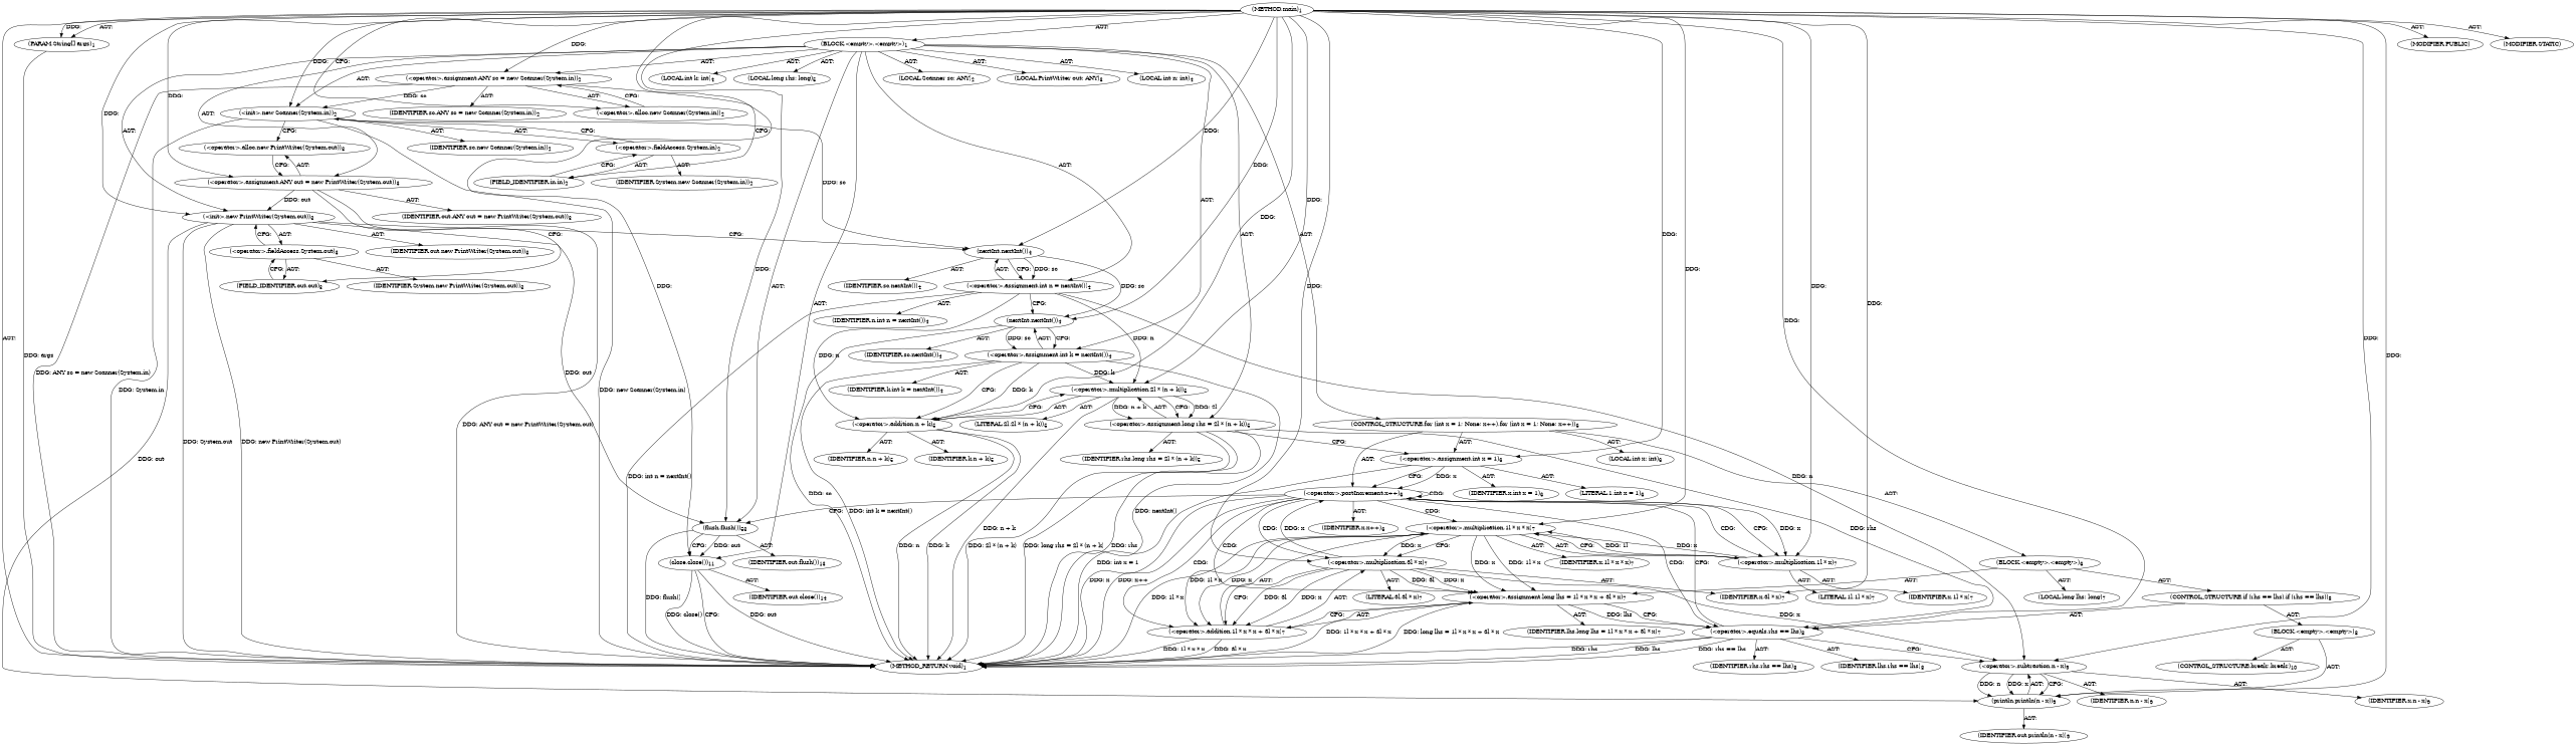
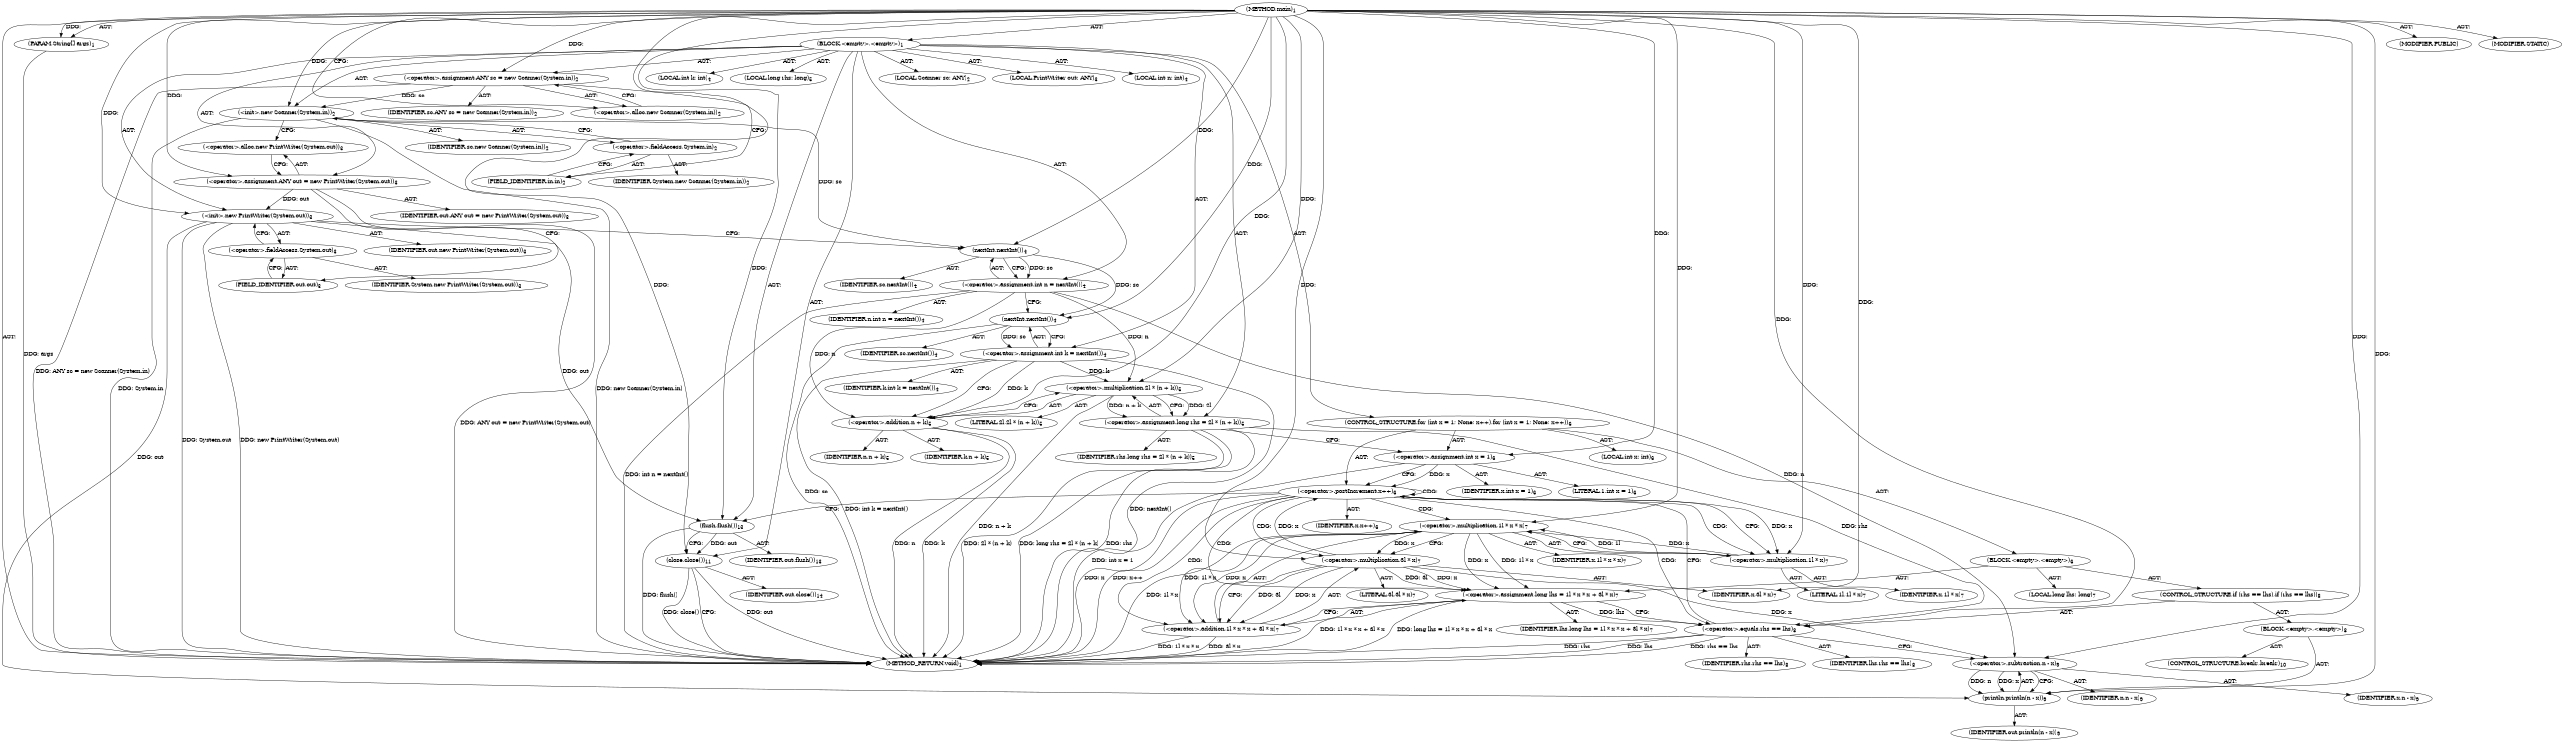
  digraph {
    n1 [label=<(METHOD,main)<SUB>1</SUB>>]
    n2 [label=<(PARAM,String[] args)<SUB>1</SUB>>]
    n3 [label=<(BLOCK,&lt;empty&gt;,&lt;empty&gt;)<SUB>1</SUB>>]
    n4 [label=<(&lt;operator&gt;.assignment,ANY sc = new Scanner(System.in))<SUB>2</SUB>>]
    n5 [label=<(&lt;operator&gt;.alloc,new Scanner(System.in))<SUB>2</SUB>>]
    n6 [label=<(&lt;init&gt;,new Scanner(System.in))<SUB>2</SUB>>]
    n7 [label=<(&lt;operator&gt;.assignment,ANY out = new PrintWriter(System.out))<SUB>3</SUB>>]
    n8 [label=<(&lt;init&gt;,new PrintWriter(System.out))<SUB>3</SUB>>]
    n9 [label=<(nextInt,nextInt())<SUB>4</SUB>>]
    n10 [label=<(nextInt,nextInt())<SUB>4</SUB>>]
    n11 [label=<(&lt;operator&gt;.multiplication,2l * (n + k))<SUB>5</SUB>>]
    n12 [label=<(&lt;operator&gt;.addition,n + k)<SUB>5</SUB>>]
    n13 [label=<(&lt;operator&gt;.assignment,int x = 1)<SUB>6</SUB>>]
    n14 [label=<(&lt;operator&gt;.multiplication,1l * x * x)<SUB>7</SUB>>]
    n15 [label=<(&lt;operator&gt;.multiplication,1l * x)<SUB>7</SUB>>]
    n16 [label=<(&lt;operator&gt;.multiplication,3l * x)<SUB>7</SUB>>]
    n17 [label=<(&lt;operator&gt;.equals,rhs == lhs)<SUB>8</SUB>>]
    n18 [label=<(println,println(n - x))<SUB>9</SUB>>]
    n19 [label=<(&lt;operator&gt;.subtraction,n - x)<SUB>9</SUB>>]
-   n20 [label=<(flush,flush())<SUB>53</SUB>>]
+   n20 [label=<(flush,flush())<SUB>13</SUB>>]
    n21 [label=<(close,close())<SUB>11</SUB>>]
    n22 [label=<(MODIFIER,PUBLIC)>]
    n23 [label=<(MODIFIER,STATIC)>]
    n24 [label=<(METHOD_RETURN,void)<SUB>1</SUB>>]
    n25 [label=<(IDENTIFIER,x,3l * x)<SUB>7</SUB>>]
    n26 [label=<(LOCAL,Scanner sc: ANY)<SUB>2</SUB>>]
    n27 [label=<(LOCAL,PrintWriter out: ANY)<SUB>3</SUB>>]
    n28 [label=<(LOCAL,int n: int)<SUB>4</SUB>>]
    n29 [label=<(LOCAL,int k: int)<SUB>4</SUB>>]
    n30 [label=<(&lt;operator&gt;.assignment,int n = nextInt())<SUB>4</SUB>>]
    n31 [label=<(&lt;operator&gt;.assignment,int k = nextInt())<SUB>4</SUB>>]
    n32 [label=<(LOCAL,long rhs: long)<SUB>5</SUB>>]
    n33 [label=<(&lt;operator&gt;.assignment,long rhs = 2l * (n + k))<SUB>5</SUB>>]
    n34 [label=<(CONTROL_STRUCTURE,for (int x = 1; None; x++),for (int x = 1; None; x++))<SUB>6</SUB>>]
    n35 [label=<(IDENTIFIER,sc,ANY sc = new Scanner(System.in))<SUB>2</SUB>>]
    n36 [label=<(FIELD_IDENTIFIER,in,in)<SUB>2</SUB>>]
    n37 [label=<(IDENTIFIER,sc,new Scanner(System.in))<SUB>2</SUB>>]
    n38 [label=<(&lt;operator&gt;.fieldAccess,System.in)<SUB>2</SUB>>]
    n39 [label=<(&lt;operator&gt;.alloc,new PrintWriter(System.out))<SUB>3</SUB>>]
    n40 [label=<(IDENTIFIER,out,ANY out = new PrintWriter(System.out))<SUB>3</SUB>>]
    n41 [label=<(FIELD_IDENTIFIER,out,out)<SUB>3</SUB>>]
    n42 [label=<(IDENTIFIER,out,new PrintWriter(System.out))<SUB>3</SUB>>]
    n43 [label=<(&lt;operator&gt;.fieldAccess,System.out)<SUB>3</SUB>>]
    n44 [label=<(IDENTIFIER,sc,nextInt())<SUB>4</SUB>>]
    n45 [label=<(IDENTIFIER,sc,nextInt())<SUB>4</SUB>>]
    n46 [label=<(LITERAL,2l,2l * (n + k))<SUB>5</SUB>>]
    n47 [label=<(IDENTIFIER,n,n + k)<SUB>5</SUB>>]
    n48 [label=<(IDENTIFIER,k,n + k)<SUB>5</SUB>>]
    n49 [label=<(&lt;operator&gt;.postIncrement,x++)<SUB>6</SUB>>]
    n50 [label=<(IDENTIFIER,x,int x = 1)<SUB>6</SUB>>]
    n51 [label=<(LITERAL,1,int x = 1)<SUB>6</SUB>>]
    n52 [label=<(IDENTIFIER,x,x++)<SUB>6</SUB>>]
    n53 [label=<(&lt;operator&gt;.assignment,long lhs = 1l * x * x + 3l * x)<SUB>7</SUB>>]
    n54 [label=<(&lt;operator&gt;.addition,1l * x * x + 3l * x)<SUB>7</SUB>>]
    n55 [label=<(IDENTIFIER,x,1l * x * x)<SUB>7</SUB>>]
    n56 [label=<(LITERAL,1l,1l * x)<SUB>7</SUB>>]
    n57 [label=<(IDENTIFIER,x,1l * x)<SUB>7</SUB>>]
    n58 [label=<(LITERAL,3l,3l * x)<SUB>7</SUB>>]
    n59 [label=<(IDENTIFIER,rhs,rhs == lhs)<SUB>8</SUB>>]
    n60 [label=<(IDENTIFIER,lhs,rhs == lhs)<SUB>8</SUB>>]
    n61 [label=<(IDENTIFIER,out,println(n - x))<SUB>9</SUB>>]
    n62 [label=<(IDENTIFIER,n,n - x)<SUB>9</SUB>>]
    n63 [label=<(IDENTIFIER,x,n - x)<SUB>9</SUB>>]
    n64 [label=<(IDENTIFIER,out,flush())<SUB>13</SUB>>]
    n65 [label=<(IDENTIFIER,out,close())<SUB>14</SUB>>]
    n66 [label=<(IDENTIFIER,n,int n = nextInt())<SUB>4</SUB>>]
    n67 [label=<(IDENTIFIER,k,int k = nextInt())<SUB>4</SUB>>]
    n68 [label=<(IDENTIFIER,rhs,long rhs = 2l * (n + k))<SUB>5</SUB>>]
    n69 [label=<(LOCAL,int x: int)<SUB>6</SUB>>]
    n70 [label=<(BLOCK,&lt;empty&gt;,&lt;empty&gt;)<SUB>6</SUB>>]
    n71 [label=<(IDENTIFIER,System,new Scanner(System.in))<SUB>2</SUB>>]
    n72 [label=<(IDENTIFIER,System,new PrintWriter(System.out))<SUB>3</SUB>>]
    n73 [label=<(LOCAL,long lhs: long)<SUB>7</SUB>>]
    n74 [label=<(CONTROL_STRUCTURE,if (rhs == lhs),if (rhs == lhs))<SUB>8</SUB>>]
    n75 [label=<(IDENTIFIER,lhs,long lhs = 1l * x * x + 3l * x)<SUB>7</SUB>>]
    n76 [label=<(BLOCK,&lt;empty&gt;,&lt;empty&gt;)<SUB>8</SUB>>]
    n77 [label=<(CONTROL_STRUCTURE,break;,break;)<SUB>10</SUB>>]
    n1 -> n2 [label="AST: "]
    n1 -> n2 [label="DDG: "]
    n1 -> n3 [label="AST: "]
    n1 -> n4 [label="DDG: "]
    n1 -> n5 [label="CFG: "]
    n1 -> n6 [label="DDG: "]
    n1 -> n7 [label="DDG: "]
    n1 -> n8 [label="DDG: "]
    n1 -> n9 [label="DDG: "]
    n1 -> n10 [label="DDG: "]
    n1 -> n11 [label="DDG: "]
    n1 -> n12 [label="DDG: "]
    n1 -> n13 [label="DDG: "]
    n1 -> n14 [label="DDG: "]
    n1 -> n15 [label="DDG: "]
    n1 -> n16 [label="DDG: "]
    n1 -> n17 [label="DDG: "]
    n1 -> n18 [label="DDG: "]
    n1 -> n19 [label="DDG: "]
    n1 -> n20 [label="DDG: "]
    n1 -> n21 [label="DDG: "]
    n1 -> n22 [label="AST: "]
    n1 -> n23 [label="AST: "]
    n1 -> n24 [label="AST: "]
    n1 -> n25 [label="DDG: "]
    n2 -> n24 [label="DDG: args"]
    n3 -> n4 [label="AST: "]
    n3 -> n6 [label="AST: "]
    n3 -> n7 [label="AST: "]
    n3 -> n8 [label="AST: "]
    n3 -> n20 [label="AST: "]
    n3 -> n21 [label="AST: "]
    n3 -> n26 [label="AST: "]
    n3 -> n27 [label="AST: "]
    n3 -> n28 [label="AST: "]
    n3 -> n29 [label="AST: "]
    n3 -> n30 [label="AST: "]
    n3 -> n31 [label="AST: "]
    n3 -> n32 [label="AST: "]
    n3 -> n33 [label="AST: "]
    n3 -> n34 [label="AST: "]
    n4 -> n5 [label="AST: "]
    n4 -> n6 [label="DDG: sc"]
    n4 -> n24 [label="DDG: ANY sc = new Scanner(System.in)"]
    n4 -> n35 [label="AST: "]
    n4 -> n36 [label="CFG: "]
    n5 -> n4 [label="CFG: "]
    n6 -> n9 [label="DDG: sc"]
    n6 -> n24 [label="DDG: System.in"]
    n6 -> n24 [label="DDG: new Scanner(System.in)"]
    n6 -> n37 [label="AST: "]
    n6 -> n38 [label="AST: "]
    n6 -> n39 [label="CFG: "]
    n7 -> n8 [label="DDG: out"]
    n7 -> n24 [label="DDG: ANY out = new PrintWriter(System.out)"]
    n7 -> n39 [label="AST: "]
    n7 -> n40 [label="AST: "]
    n7 -> n41 [label="CFG: "]
    n8 -> n9 [label="CFG: "]
    n8 -> n18 [label="DDG: out"]
    n8 -> n20 [label="DDG: out"]
    n8 -> n24 [label="DDG: System.out"]
    n8 -> n24 [label="DDG: new PrintWriter(System.out)"]
    n8 -> n42 [label="AST: "]
    n8 -> n43 [label="AST: "]
    n9 -> n10 [label="DDG: sc"]
    n9 -> n30 [label="CFG: "]
    n9 -> n30 [label="DDG: sc"]
    n9 -> n44 [label="AST: "]
    n10 -> n24 [label="DDG: sc"]
    n10 -> n31 [label="CFG: "]
    n10 -> n31 [label="DDG: sc"]
    n10 -> n45 [label="AST: "]
    n11 -> n12 [label="AST: "]
    n11 -> n24 [label="DDG: n + k"]
    n11 -> n33 [label="CFG: "]
    n11 -> n33 [label="DDG: 2l"]
    n11 -> n33 [label="DDG: n + k"]
    n11 -> n46 [label="AST: "]
    n12 -> n11 [label="CFG: "]
    n12 -> n24 [label="DDG: n"]
    n12 -> n24 [label="DDG: k"]
    n12 -> n47 [label="AST: "]
    n12 -> n48 [label="AST: "]
    n13 -> n24 [label="DDG: int x = 1"]
    n13 -> n49 [label="CFG: "]
    n13 -> n49 [label="DDG: x"]
    n13 -> n50 [label="AST: "]
    n13 -> n51 [label="AST: "]
    n14 -> n15 [label="AST: "]
    n14 -> n16 [label="CFG: "]
    n14 -> n16 [label="DDG: x"]
    n14 -> n24 [label="DDG: 1l * x"]
    n14 -> n53 [label="DDG: 1l * x"]
    n14 -> n53 [label="DDG: x"]
    n14 -> n54 [label="DDG: 1l * x"]
    n14 -> n54 [label="DDG: x"]
    n14 -> n55 [label="AST: "]
    n15 -> n14 [label="CFG: "]
    n15 -> n14 [label="DDG: 1l"]
    n15 -> n14 [label="DDG: x"]
    n15 -> n56 [label="AST: "]
    n15 -> n57 [label="AST: "]
    n16 -> n19 [label="DDG: x"]
    n16 -> n25 [label="AST: "]
    n16 -> n49 [label="DDG: x"]
    n16 -> n53 [label="DDG: 3l"]
    n16 -> n53 [label="DDG: x"]
    n16 -> n54 [label="CFG: "]
    n16 -> n54 [label="DDG: 3l"]
    n16 -> n54 [label="DDG: x"]
    n16 -> n58 [label="AST: "]
    n17 -> n19 [label="CFG: "]
    n17 -> n24 [label="DDG: rhs"]
    n17 -> n24 [label="DDG: lhs"]
    n17 -> n24 [label="DDG: rhs == lhs"]
    n17 -> n49 [label="CFG: "]
    n17 -> n59 [label="AST: "]
    n17 -> n60 [label="AST: "]
    n18 -> n19 [label="AST: "]
    n18 -> n61 [label="AST: "]
    n19 -> n18 [label="CFG: "]
    n19 -> n18 [label="DDG: n"]
    n19 -> n18 [label="DDG: x"]
    n19 -> n62 [label="AST: "]
    n19 -> n63 [label="AST: "]
    n20 -> n21 [label="CFG: "]
    n20 -> n21 [label="DDG: out"]
    n20 -> n24 [label="DDG: flush()"]
    n20 -> n64 [label="AST: "]
    n21 -> n24 [label="CFG: "]
    n21 -> n24 [label="DDG: out"]
    n21 -> n24 [label="DDG: close()"]
    n21 -> n65 [label="AST: "]
    n30 -> n9 [label="AST: "]
    n30 -> n10 [label="CFG: "]
    n30 -> n11 [label="DDG: n"]
    n30 -> n12 [label="DDG: n"]
    n30 -> n19 [label="DDG: n"]
    n30 -> n24 [label="DDG: int n = nextInt()"]
    n30 -> n66 [label="AST: "]
    n31 -> n10 [label="AST: "]
    n31 -> n11 [label="DDG: k"]
    n31 -> n12 [label="CFG: "]
    n31 -> n12 [label="DDG: k"]
    n31 -> n24 [label="DDG: nextInt()"]
    n31 -> n24 [label="DDG: int k = nextInt()"]
    n31 -> n67 [label="AST: "]
    n33 -> n11 [label="AST: "]
    n33 -> n13 [label="CFG: "]
    n33 -> n17 [label="DDG: rhs"]
    n33 -> n24 [label="DDG: rhs"]
    n33 -> n24 [label="DDG: 2l * (n + k)"]
    n33 -> n24 [label="DDG: long rhs = 2l * (n + k)"]
    n33 -> n68 [label="AST: "]
    n34 -> n13 [label="AST: "]
    n34 -> n49 [label="AST: "]
    n34 -> n69 [label="AST: "]
    n34 -> n70 [label="AST: "]
    n36 -> n38 [label="CFG: "]
    n38 -> n6 [label="CFG: "]
    n38 -> n36 [label="AST: "]
    n38 -> n71 [label="AST: "]
    n39 -> n7 [label="CFG: "]
    n41 -> n43 [label="CFG: "]
    n43 -> n8 [label="CFG: "]
    n43 -> n41 [label="AST: "]
    n43 -> n72 [label="AST: "]
    n49 -> n14 [label="CDG: "]
    n49 -> n15 [label="CFG: "]
    n49 -> n15 [label="DDG: x"]
    n49 -> n15 [label="CDG: "]
    n49 -> n16 [label="CDG: "]
    n49 -> n17 [label="CDG: "]
    n49 -> n20 [label="CFG: "]
    n49 -> n24 [label="DDG: x"]
    n49 -> n24 [label="DDG: x++"]
    n49 -> n49 [label="CDG: "]
    n49 -> n52 [label="AST: "]
    n49 -> n53 [label="CDG: "]
    n49 -> n54 [label="CDG: "]
    n53 -> n17 [label="CFG: "]
    n53 -> n17 [label="DDG: lhs"]
    n53 -> n24 [label="DDG: 1l * x * x + 3l * x"]
    n53 -> n24 [label="DDG: long lhs = 1l * x * x + 3l * x"]
    n53 -> n54 [label="AST: "]
    n53 -> n75 [label="AST: "]
    n54 -> n14 [label="AST: "]
    n54 -> n16 [label="AST: "]
    n54 -> n24 [label="DDG: 1l * x * x"]
    n54 -> n24 [label="DDG: 3l * x"]
    n54 -> n53 [label="CFG: "]
    n70 -> n53 [label="AST: "]
    n70 -> n73 [label="AST: "]
    n70 -> n74 [label="AST: "]
    n74 -> n17 [label="AST: "]
    n74 -> n76 [label="AST: "]
    n76 -> n18 [label="AST: "]
    n76 -> n77 [label="AST: "]
  }
